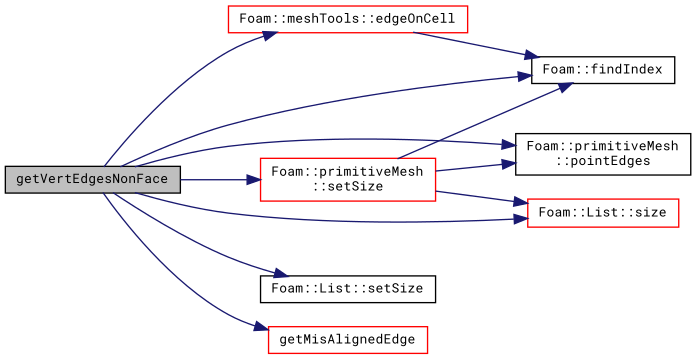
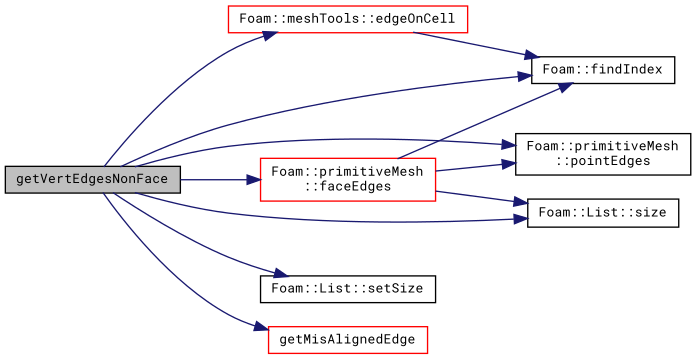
  digraph {
    fontname="Roboto Mono"
    rankdir=LR
    node [color=black fontname="Roboto Mono" fontsize=10 shape=record]
    edge [color=midnightblue fontname="Roboto Mono" fontsize=10 labelfontname=Helvetica labelfontsize=10 style=solid]
    n1 [fillcolor=grey75 fontcolor=black height=0.2 label=getVertEdgesNonFace style=filled width=0.4]
    n2 [color=red height=0.2 label="Foam::meshTools::edgeOnCell" width=0.4]
    n3 [height=0.2 label="Foam::findIndex" width=0.4]
-   n4 [color=red height=0.2 label="Foam::primitiveMesh\l::setSize" width=0.4]
+   n4 [color=red height=0.2 label="Foam::primitiveMesh\l::faceEdges" width=0.4]
    n5 [height=0.2 label="Foam::primitiveMesh\l::pointEdges" width=0.4]
-   n6 [color=red height=0.2 label="Foam::List::size" width=0.4]
+   n6 [height=0.2 label="Foam::List::size" width=0.4]
    n7 [height=0.2 label="Foam::List::setSize" width=0.4]
    n8 [color=red height=0.2 label=getMisAlignedEdge width=0.4]
    n1 -> n2
    n1 -> n3
    n1 -> n4
    n1 -> n5
    n1 -> n6
    n1 -> n7
    n1 -> n8
    n2 -> n3
    n4 -> n3
    n4 -> n5
    n4 -> n6
  }
